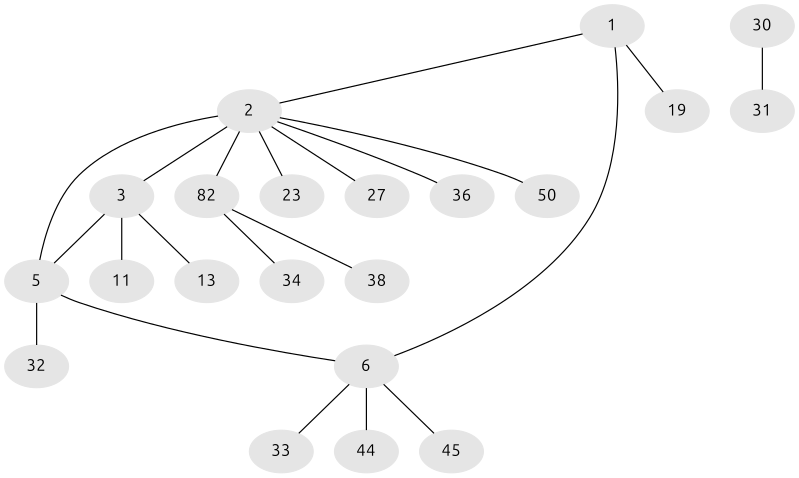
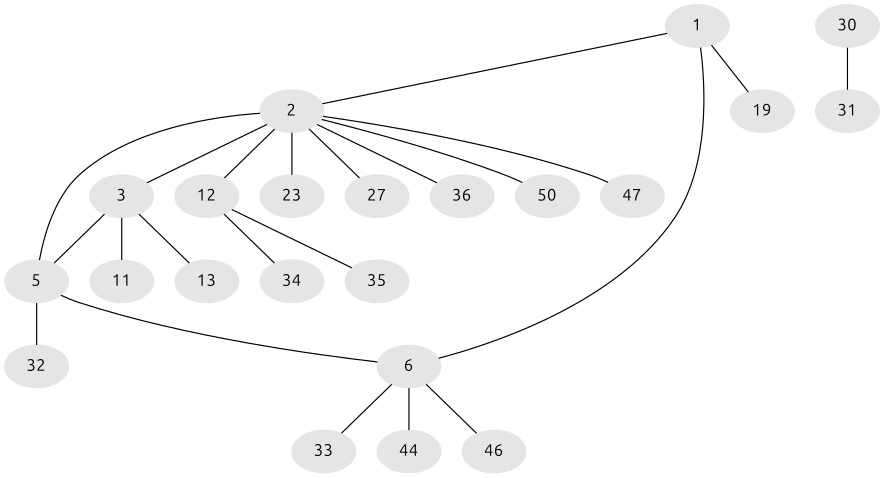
  graph {
    fontname=Ubuntu
    node [color=gray90 fontname=Ubuntu style=filled]
    edge [fontname=Ubuntu]
    1 [super="+21"]
    2 [super="+10+22+8+20"]
    6 [super="+18"]
    n4 [label=19]
    3 [super="+29+43+4"]
    5 [super="+9"]
-   12 [super="+37" label=82]
+   12 [super="+37"]
    n8 [label=23]
    27
    36
    n11 [label=50 super="+49"]
+   47
    33
    44
-   46 [label=45]
+   46
    30 [super="+38"]
    31
    11
    13 [super="+15"]
    32 [super="+42"]
    34
-   35 [label=38]
+   35
    1 -- 2
    1 -- 6
    1 -- n4
    2 -- 3 [weight=4]
    2 -- 5
    2 -- 12
    2 -- n8 [weight=2]
    2 -- 27
    2 -- 36
    2 -- n11
+   2 -- 47
    6 -- 33
    6 -- 44
    6 -- 46
    3 -- 5
    3 -- 11
    3 -- 13
    5 -- 6
    5 -- 32
    12 -- 34
    12 -- 35
    30 -- 31
  }
